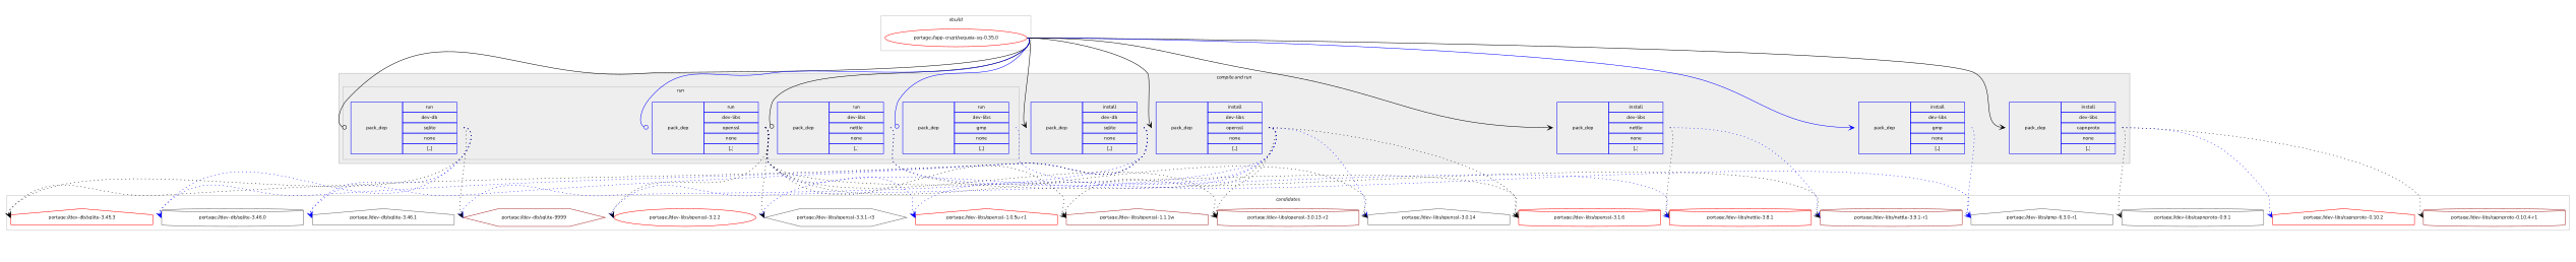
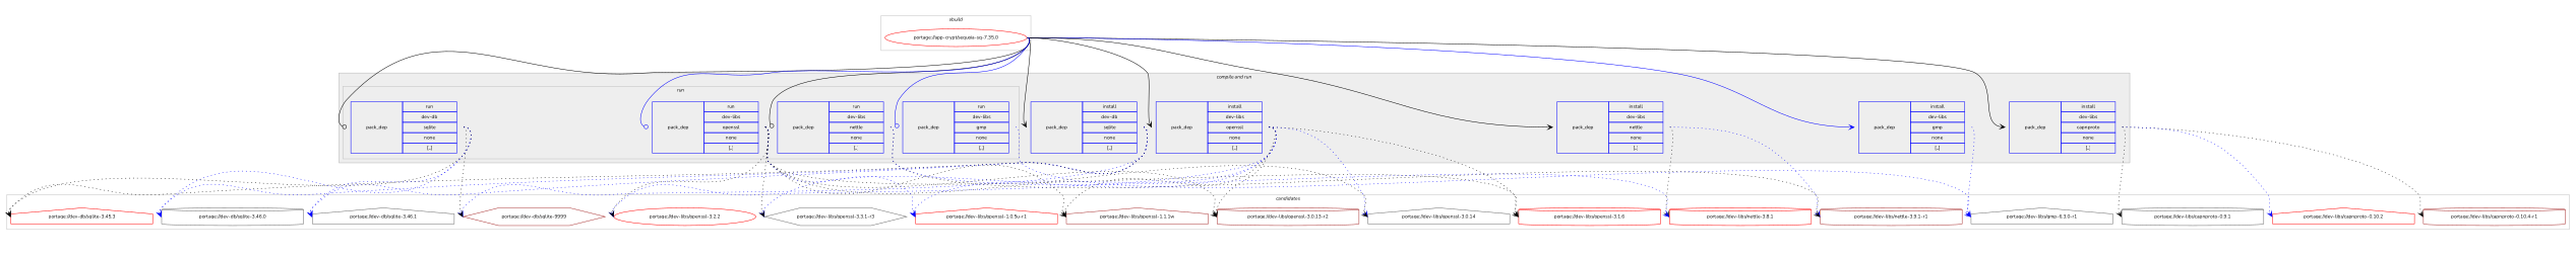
  digraph {
    compound=true
    concentrate=true
    fontname=Nunito
    fontsize=10
    newrank=true
    rankdir=TB
    ranksep=1.5
    node [color=blue fontname=Nunito fontsize=10 shape=none]
    edge [arrowhead=vee color=black fontname=Nunito headport=w style=dotted tailport=e weight=100]
-   n1 [color=red label="portage://app-crypt/sequoia-sq-0.35.0" shape=ellipse width=4]
+   n1 [color=red label="portage://app-crypt/sequoia-sq-7.35.0" shape=ellipse width=4]
    n2 [label=<<TABLE BORDER="0" CELLBORDER="1" CELLSPACING="0" CELLPADDING="4" WIDTH="220"><TR><TD ROWSPAN="6" CELLPADDING="30">pack_dep</TD></TR><TR><TD WIDTH="110">install</TD></TR><TR><TD>dev-db</TD></TR><TR><TD>sqlite</TD></TR><TR><TD>none</TD></TR><TR><TD>[,,]</TD></TR></TABLE>>]
    n3 [label=<<TABLE BORDER="0" CELLBORDER="1" CELLSPACING="0" CELLPADDING="4" WIDTH="220"><TR><TD ROWSPAN="6" CELLPADDING="30">pack_dep</TD></TR><TR><TD WIDTH="110">install</TD></TR><TR><TD>dev-libs</TD></TR><TR><TD>capnproto</TD></TR><TR><TD>none</TD></TR><TR><TD>[,,]</TD></TR></TABLE>>]
    n4 [label=<<TABLE BORDER="0" CELLBORDER="1" CELLSPACING="0" CELLPADDING="4" WIDTH="220"><TR><TD ROWSPAN="6" CELLPADDING="30">pack_dep</TD></TR><TR><TD WIDTH="110">install</TD></TR><TR><TD>dev-libs</TD></TR><TR><TD>gmp</TD></TR><TR><TD>none</TD></TR><TR><TD>[,,]</TD></TR></TABLE>>]
    n5 [label=<<TABLE BORDER="0" CELLBORDER="1" CELLSPACING="0" CELLPADDING="4" WIDTH="220"><TR><TD ROWSPAN="6" CELLPADDING="30">pack_dep</TD></TR><TR><TD WIDTH="110">install</TD></TR><TR><TD>dev-libs</TD></TR><TR><TD>nettle</TD></TR><TR><TD>none</TD></TR><TR><TD>[,,]</TD></TR></TABLE>>]
    n6 [label=<<TABLE BORDER="0" CELLBORDER="1" CELLSPACING="0" CELLPADDING="4" WIDTH="220"><TR><TD ROWSPAN="6" CELLPADDING="30">pack_dep</TD></TR><TR><TD WIDTH="110">install</TD></TR><TR><TD>dev-libs</TD></TR><TR><TD>openssl</TD></TR><TR><TD>none</TD></TR><TR><TD>[,,]</TD></TR></TABLE>>]
    n7 [label=<<TABLE BORDER="0" CELLBORDER="1" CELLSPACING="0" CELLPADDING="4" WIDTH="220"><TR><TD ROWSPAN="6" CELLPADDING="30">pack_dep</TD></TR><TR><TD WIDTH="110">run</TD></TR><TR><TD>dev-db</TD></TR><TR><TD>sqlite</TD></TR><TR><TD>none</TD></TR><TR><TD>[,,]</TD></TR></TABLE>>]
    n8 [label=<<TABLE BORDER="0" CELLBORDER="1" CELLSPACING="0" CELLPADDING="4" WIDTH="220"><TR><TD ROWSPAN="6" CELLPADDING="30">pack_dep</TD></TR><TR><TD WIDTH="110">run</TD></TR><TR><TD>dev-libs</TD></TR><TR><TD>gmp</TD></TR><TR><TD>none</TD></TR><TR><TD>[,,]</TD></TR></TABLE>>]
    n9 [label=<<TABLE BORDER="0" CELLBORDER="1" CELLSPACING="0" CELLPADDING="4" WIDTH="220"><TR><TD ROWSPAN="6" CELLPADDING="30">pack_dep</TD></TR><TR><TD WIDTH="110">run</TD></TR><TR><TD>dev-libs</TD></TR><TR><TD>nettle</TD></TR><TR><TD>none</TD></TR><TR><TD>[,,]</TD></TR></TABLE>>]
    n10 [label=<<TABLE BORDER="0" CELLBORDER="1" CELLSPACING="0" CELLPADDING="4" WIDTH="220"><TR><TD ROWSPAN="6" CELLPADDING="30">pack_dep</TD></TR><TR><TD WIDTH="110">run</TD></TR><TR><TD>dev-libs</TD></TR><TR><TD>openssl</TD></TR><TR><TD>none</TD></TR><TR><TD>[,,]</TD></TR></TABLE>>]
    n11 [color=brown label="portage://dev-db/sqlite-9999" shape=hexagon width=4]
    n12 [color=gray40 label="portage://dev-db/sqlite-3.46.1" shape=house width=4]
    n13 [color=gray40 label="portage://dev-db/sqlite-3.46.0" shape=cylinder width=4]
    n14 [color=red label="portage://dev-db/sqlite-3.45.3" shape=house width=4]
    n15 [color=brown label="portage://dev-libs/capnproto-0.10.4-r1" shape=cylinder width=4]
    n16 [color=red label="portage://dev-libs/capnproto-0.10.2" shape=house width=4]
    n17 [color=gray40 label="portage://dev-libs/capnproto-0.9.1" shape=cylinder width=4]
    n18 [color=gray40 label="portage://dev-libs/gmp-6.3.0-r1" shape=house width=4]
    n19 [color=brown label="portage://dev-libs/nettle-3.9.1-r1" shape=cylinder width=4]
    n20 [color=red label="portage://dev-libs/nettle-3.8.1" shape=cylinder width=4]
    n21 [color=gray40 label="portage://dev-libs/openssl-3.3.1-r3" shape=hexagon width=4]
    n22 [color=red label="portage://dev-libs/openssl-3.2.2" shape=ellipse width=4]
    n23 [color=red label="portage://dev-libs/openssl-3.1.6" shape=cylinder width=4]
    n24 [color=gray40 label="portage://dev-libs/openssl-3.0.14" shape=house width=4]
    n25 [color=brown label="portage://dev-libs/openssl-3.0.13-r2" shape=cylinder width=4]
    n26 [color=brown label="portage://dev-libs/openssl-1.1.1w" shape=house width=4]
    n27 [color=red label="portage://dev-libs/openssl-1.0.5u-r1" shape=house width=4]
    subgraph cluster_1 {
      color=gray
      label=<<i>ebuild</i>>
      n1
    }
    subgraph cluster_2 {
      color=gray
      label=<<i>dependencies</i>>
      subgraph cluster_3 {
        color=gray
        fillcolor="#eeeeee"
        label=<<i>compile</i>>
        style=filled
        subgraph sub_4 {
          color=gray
          fillcolor="#eeeeee"
          label=<<i>compile</i>>
          style=filled
          n2
        }
        subgraph sub_5 {
          color=gray
          fillcolor="#eeeeee"
          label=<<i>compile</i>>
          style=filled
          n3
        }
        subgraph sub_6 {
          color=gray
          fillcolor="#eeeeee"
          label=<<i>compile</i>>
          style=filled
          n4
        }
        subgraph sub_7 {
          color=gray
          fillcolor="#eeeeee"
          label=<<i>compile</i>>
          style=filled
          n5
        }
        subgraph sub_8 {
          color=gray
          fillcolor="#eeeeee"
          label=<<i>compile</i>>
          style=filled
          n6
        }
      }
      subgraph cluster_9 {
        color=gray
        fillcolor="#eeeeee"
        label=<<i>compile and run</i>>
        style=filled
      }
      subgraph cluster_10 {
        color=gray
        fillcolor="#eeeeee"
        label=<<i>run</i>>
        style=filled
        subgraph sub_11 {
          color=gray
          fillcolor="#eeeeee"
          label=<<i>run</i>>
          style=filled
          n7
        }
        subgraph sub_12 {
          color=gray
          fillcolor="#eeeeee"
          label=<<i>run</i>>
          style=filled
          n8
        }
        subgraph sub_13 {
          color=gray
          fillcolor="#eeeeee"
          label=<<i>run</i>>
          style=filled
          n9
        }
        subgraph sub_14 {
          color=gray
          fillcolor="#eeeeee"
          label=<<i>run</i>>
          style=filled
          n10
        }
      }
    }
    subgraph cluster_15 {
      color=gray
      label=<<i>candidates</i>>
      rank=same
      subgraph sub_16 {
        color=black
        label=<<i>candidates</i>>
        nodesep=1
        rank=same
        n11
        n12
        n13
        n14
      }
      subgraph sub_17 {
        color=black
        label=<<i>candidates</i>>
        nodesep=1
        rank=same
        n15
        n16
        n17
      }
      subgraph sub_18 {
        color=black
        label=<<i>candidates</i>>
        nodesep=1
        rank=same
        n18
      }
      subgraph sub_19 {
        color=black
        label=<<i>candidates</i>>
        nodesep=1
        rank=same
        n19
        n20
      }
      subgraph sub_20 {
        color=black
        label=<<i>candidates</i>>
        nodesep=1
        rank=same
        n21
        n22
        n23
        n24
        n25
        n26
        n27
      }
      subgraph sub_21 {
        color=black
        label=<<i>candidates</i>>
        nodesep=1
        rank=same
        n11
        n12
        n13
        n14
      }
      subgraph sub_22 {
        color=black
        label=<<i>candidates</i>>
        nodesep=1
        rank=same
        n18
      }
      subgraph sub_23 {
        color=black
        label=<<i>candidates</i>>
        nodesep=1
        rank=same
        n19
        n20
      }
      subgraph sub_24 {
        color=black
        label=<<i>candidates</i>>
        nodesep=1
        rank=same
        n21
        n22
        n23
        n24
        n25
        n26
        n27
      }
    }
    n1 -> n2 [style=solid weight=20]
    n1 -> n3 [style=solid weight=20]
    n1 -> n4 [color=blue style=solid weight=20]
    n1 -> n5 [style=solid weight=20]
    n1 -> n6 [style=solid weight=20]
    n1 -> n7 [arrowhead=odot style=solid weight=20]
    n1 -> n8 [arrowhead=odot color=blue style=solid weight=20]
    n1 -> n9 [arrowhead=odot style=solid weight=20]
    n1 -> n10 [arrowhead=odot color=blue style=solid weight=20]
    n2 -> n11 [color=blue]
    n2 -> n12 [color=blue]
    n2 -> n13 [color=blue]
    n2 -> n14
    n3 -> n15
    n3 -> n16 [color=blue]
    n3 -> n17
    n4 -> n18 [color=blue]
    n5 -> n19 [color=blue]
    n5 -> n20
    n6 -> n21 [color=blue]
    n6 -> n22 [color=blue]
    n6 -> n23
    n6 -> n24 [color=blue]
    n6 -> n25
    n6 -> n26
    n6 -> n27 [color=blue]
    n7 -> n11
    n7 -> n12 [color=blue]
    n7 -> n13 [color=blue]
    n7 -> n14
    n8 -> n18 [color=blue]
    n9 -> n19
    n9 -> n20 [color=blue]
    n10 -> n21
    n10 -> n22
    n10 -> n23
    n10 -> n24
    n10 -> n25
    n10 -> n26
    n10 -> n27 [color=blue]
  }
